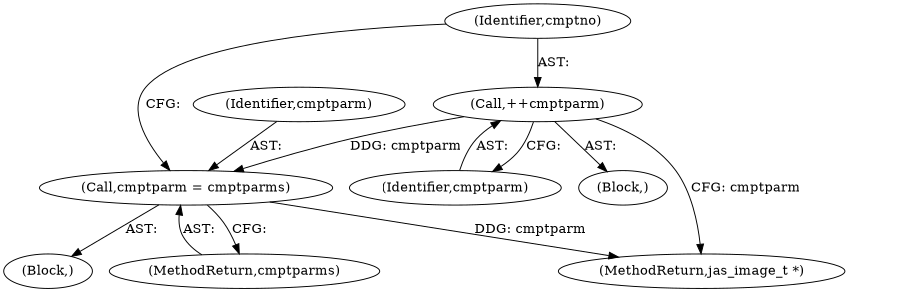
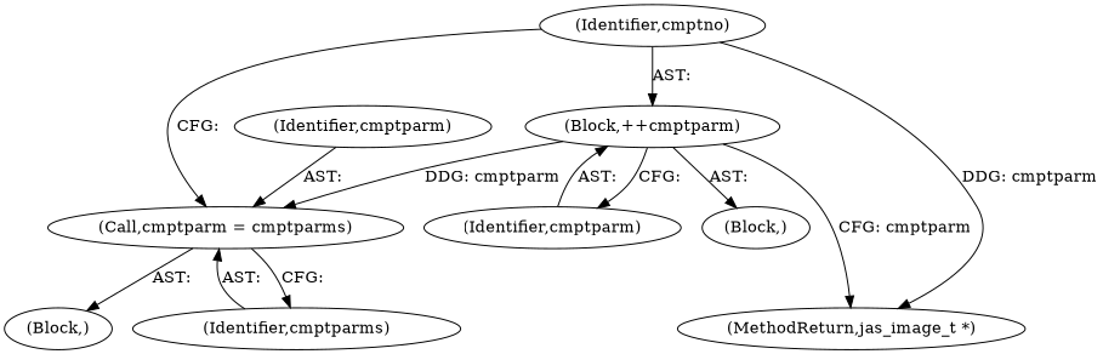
  digraph {
-   n1 [label="(Call,++cmptparm)"]
+   n1 [label="(Block,++cmptparm)"]
    n2 [label="(Identifier,cmptparm)"]
    n3 [label="(Block,)"]
    n4 [label="(MethodReturn,jas_image_t *)"]
    n5 [label="(Call,cmptparm = cmptparms)"]
    n6 [label="(Block,)"]
-   n7 [label="(MethodReturn,cmptparms)"]
+   n7 [label="(Identifier,cmptparms)"]
    n8 [label="(Identifier,cmptno)"]
    n9 [label="(Identifier,cmptparm)"]
    n1 -> n2 [label="CFG: "]
    n1 -> n3 [label="AST: "]
    n1 -> n4 [label="CFG: cmptparm"]
    n1 -> n5 [label="DDG: cmptparm"]
    n2 -> n1 [label="AST: "]
-   n5 -> n4 [label="DDG: cmptparm"]
+   n8 -> n4 [label="DDG: cmptparm"]
    n5 -> n6 [label="AST: "]
    n5 -> n7 [label="CFG: "]
    n7 -> n5 [label="AST: "]
    n8 -> n1 [label="AST: "]
    n8 -> n5 [label="CFG: "]
    n9 -> n5 [label="AST: "]
  }
